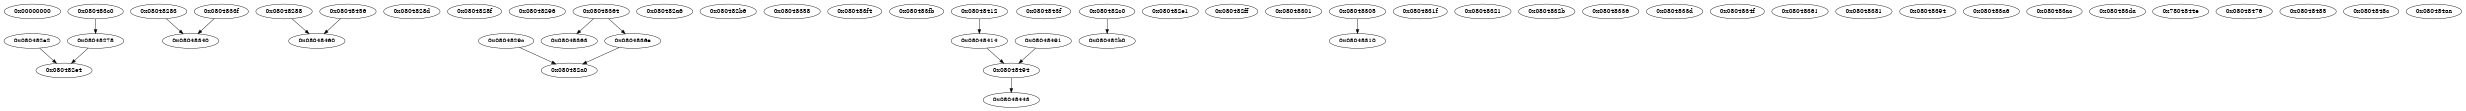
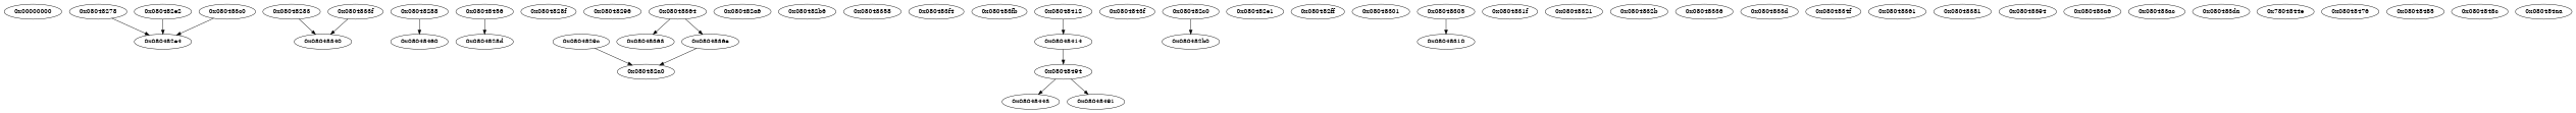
  digraph {
    n1 [label="0x00000000"]
    n2 [label="0x08048278"]
    n3 [label="0x080482e4"]
    n4 [label="0x08048283"]
    n5 [label="0x08048340"]
    n6 [label="0x08048288"]
    n7 [label="0x08048460"]
    n8 [label="0x0804828d"]
    n9 [label="0x0804828f"]
    n10 [label="0x08048296"]
    n11 [label="0x0804829c"]
    n12 [label="0x080482a0"]
    n13 [label="0x080482a6"]
    n14 [label="0x080482b6"]
    n15 [label="0x08048358"]
    n16 [label="0x080483f4"]
    n17 [label="0x080483fb"]
    n18 [label="0x08048412"]
    n19 [label="0x08048414"]
    n20 [label="0x08048494"]
    n21 [label="0x0804843f"]
    n22 [label="0x08048443"]
    n23 [label="0x080482b0"]
    n24 [label="0x080482c0"]
    n25 [label="0x080482e1"]
    n26 [label="0x080482e2"]
    n27 [label="0x080482ff"]
    n28 [label="0x08048301"]
    n29 [label="0x08048305"]
    n30 [label="0x08048310"]
    n31 [label="0x0804831f"]
    n32 [label="0x08048321"]
    n33 [label="0x0804832b"]
    n34 [label="0x08048336"]
    n35 [label="0x0804833d"]
    n36 [label="0x0804833f"]
    n37 [label="0x0804834f"]
    n38 [label="0x08048361"]
    n39 [label="0x08048363"]
    n40 [label="0x08048364"]
    n41 [label="0x0804836e"]
    n42 [label="0x08048381"]
    n43 [label="0x08048394"]
    n44 [label="0x080483a6"]
    n45 [label="0x080483ac"]
    n46 [label="0x080483c0"]
    n47 [label="0x080483da"]
    n48 [label="0x7804844e"]
    n49 [label="0x08048456"]
    n50 [label="0x08048476"]
    n51 [label="0x08048485"]
    n52 [label="0x0804848c"]
    n53 [label="0x08048491"]
    n54 [label="0x080484aa"]
    n2 -> n3
    n4 -> n5
    n6 -> n7
    n11 -> n12
    n18 -> n19
    n19 -> n20
    n20 -> n22
    n24 -> n23
    n26 -> n3
    n29 -> n30
    n36 -> n5
    n40 -> n39
    n40 -> n41
    n41 -> n12
-   n46 -> n2
-   n49 -> n7
-   n53 -> n20
+   n46 -> n3
+   n49 -> n8
+   n20 -> n53
  }
